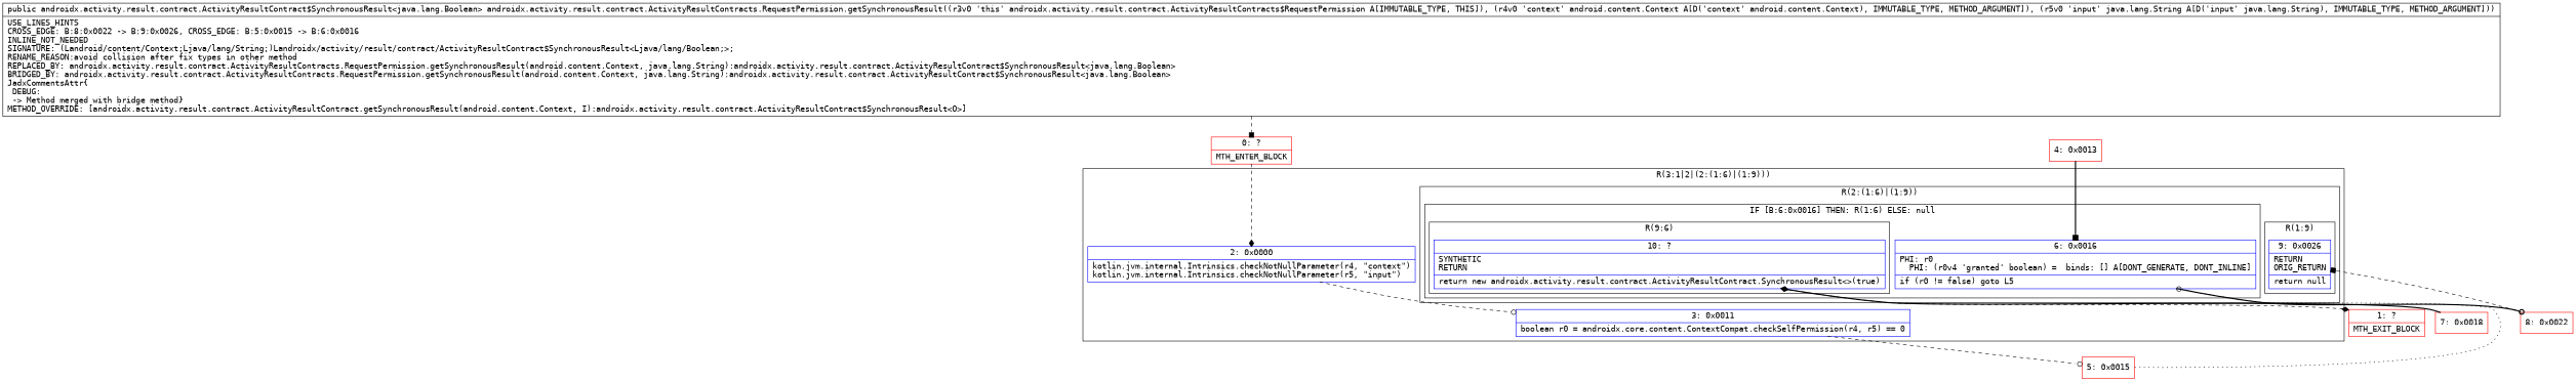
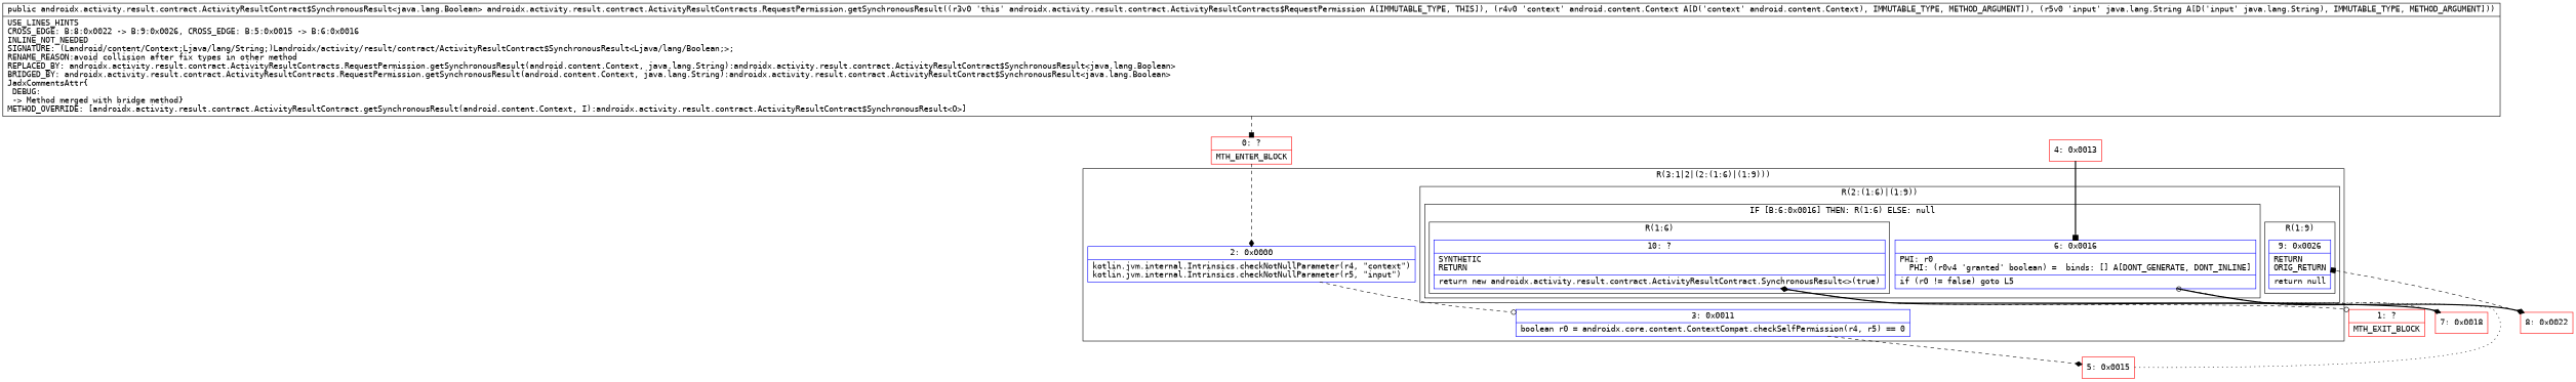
  digraph {
    fontname="DejaVu Sans Mono"
    node [color=red fontname="DejaVu Sans Mono" shape=record]
    edge [arrowhead=odot fontname="DejaVu Sans Mono" style=dashed]
    n1 [color=blue label="{10\:\ ?|SYNTHETIC\lRETURN\l|return new androidx.activity.result.contract.ActivityResultContract.SynchronousResult\<\>(true)\l}"]
    n2 [color=blue label="{6\:\ 0x0016|PHI: r0 \l  PHI: (r0v4 'granted' boolean) =  binds: [] A[DONT_GENERATE, DONT_INLINE]\l|if (r0 != false) goto L5\l}"]
    n3 [color=blue label="{9\:\ 0x0026|RETURN\lORIG_RETURN\l|return null\l}"]
    n4 [color=blue label="{2\:\ 0x0000|kotlin.jvm.internal.Intrinsics.checkNotNullParameter(r4, \"context\")\lkotlin.jvm.internal.Intrinsics.checkNotNullParameter(r5, \"input\")\l}"]
    n5 [color=blue label="{3\:\ 0x0011|boolean r0 = androidx.core.content.ContextCompat.checkSelfPermission(r4, r5) == 0\l}"]
    n6 [label="{1\:\ ?|MTH_EXIT_BLOCK\l}"]
    n7 [label="{7\:\ 0x0018}"]
    n8 [label="{8\:\ 0x0022}"]
    n9 [label="{5\:\ 0x0015}"]
    n10 [label="{4\:\ 0x0013}"]
    n11 [label="{0\:\ ?|MTH_ENTER_BLOCK\l}"]
    n12 [label="{public androidx.activity.result.contract.ActivityResultContract$SynchronousResult\<java.lang.Boolean\> androidx.activity.result.contract.ActivityResultContracts.RequestPermission.getSynchronousResult((r3v0 'this' androidx.activity.result.contract.ActivityResultContracts$RequestPermission A[IMMUTABLE_TYPE, THIS]), (r4v0 'context' android.content.Context A[D('context' android.content.Context), IMMUTABLE_TYPE, METHOD_ARGUMENT]), (r5v0 'input' java.lang.String A[D('input' java.lang.String), IMMUTABLE_TYPE, METHOD_ARGUMENT]))  | USE_LINES_HINTS\lCROSS_EDGE: B:8:0x0022 \-\> B:9:0x0026, CROSS_EDGE: B:5:0x0015 \-\> B:6:0x0016\lINLINE_NOT_NEEDED\lSIGNATURE: (Landroid\/content\/Context;Ljava\/lang\/String;)Landroidx\/activity\/result\/contract\/ActivityResultContract$SynchronousResult\<Ljava\/lang\/Boolean;\>;\lRENAME_REASON:avoid collision after fix types in other method\lREPLACED_BY: androidx.activity.result.contract.ActivityResultContracts.RequestPermission.getSynchronousResult(android.content.Context, java.lang.String):androidx.activity.result.contract.ActivityResultContract$SynchronousResult\<java.lang.Boolean\>\lBRIDGED_BY: androidx.activity.result.contract.ActivityResultContracts.RequestPermission.getSynchronousResult(android.content.Context, java.lang.String):androidx.activity.result.contract.ActivityResultContract$SynchronousResult\<java.lang.Boolean\>\lJadxCommentsAttr\{\l DEBUG: \l \-\> Method merged with bridge method\}\lMETHOD_OVERRIDE: [androidx.activity.result.contract.ActivityResultContract.getSynchronousResult(android.content.Context, I):androidx.activity.result.contract.ActivityResultContract$SynchronousResult\<O\>]\l}" color=""]
    subgraph cluster_1 {
      label="R(3:1|2|(2:(1:6)|(1:9)))"
      n4
      n5
      subgraph cluster_2 {
        label="R(2:(1:6)|(1:9))"
        subgraph cluster_3 {
          label="IF [B:6:0x0016] THEN: R(1:6) ELSE: null"
          n2
          subgraph cluster_4 {
-           label="R(9:6)"
+           label="R(1:6)"
            n1
          }
        }
        subgraph cluster_5 {
          label="R(1:9)"
          n3
        }
      }
    }
-   n1 -> n6 [arrowhead=diamond]
-   n2 -> n8 [style=bold]
+   n1 -> n6
+   n2 -> n7 [arrowhead=diamond]
+   n2 -> n8 [arrowhead=diamond style=bold]
    n4 -> n5
-   n5 -> n9
+   n5 -> n9 [arrowhead=diamond]
    n7 -> n1 [arrowhead=diamond style=bold]
    n8 -> n3 [arrowhead=box]
    n9 -> n2 [style=dotted]
    n10 -> n2 [arrowhead=box style=bold]
    n11 -> n4 [arrowhead=diamond]
    n12 -> n11 [arrowhead=box]
  }
